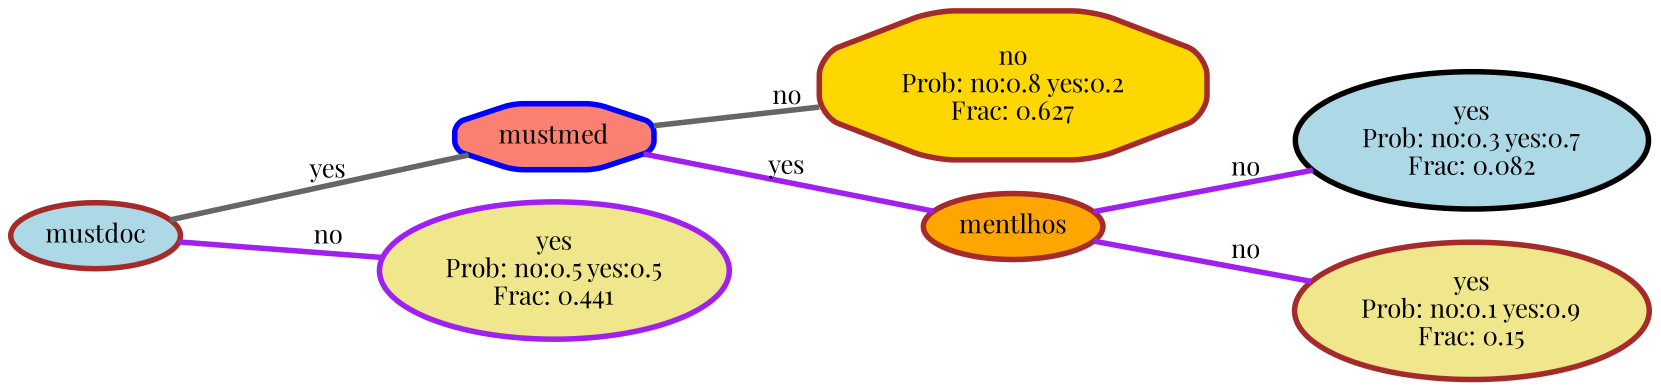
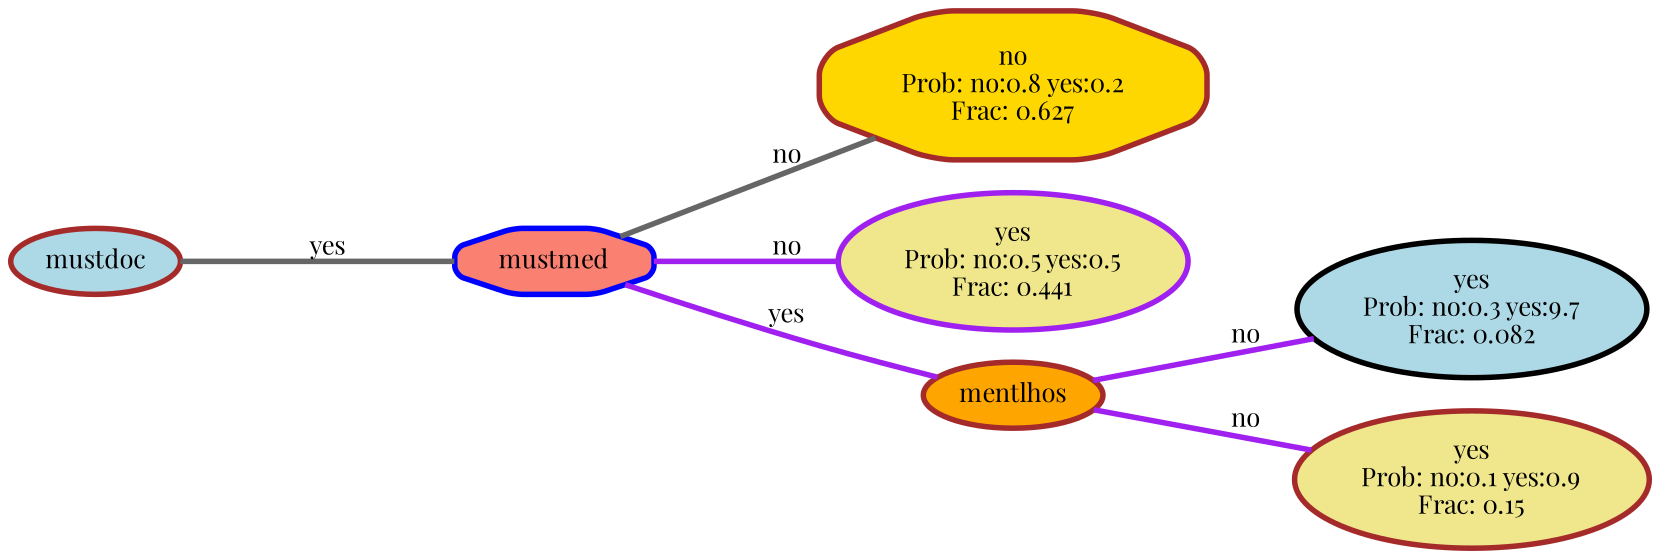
  graph {
    fontname="Playfair Display"
    rankdir=LR
    ranksep="0 equally"
    splines=straight
    node [color=brown fillcolor=lightblue fontcolor=black fontname="Playfair Display" penwidth=3 shape=ellipse style="filled, rounded"]
    edge [color=purple fontname="Playfair Display" penwidth=3]
    n1 [fillcolor=gold label="no\nProb: no:0.8 yes:0.2\nFrac: 0.627" shape=octagon]
    n2 [label=mustdoc]
    n3 [color=blue fillcolor=salmon label=mustmed shape=octagon]
    n4 [color=purple fillcolor=khaki label="yes\nProb: no:0.5 yes:0.5\nFrac: 0.441"]
    n5 [fillcolor=orange label=mentlhos]
-   n6 [color=black label="yes\nProb: no:0.3 yes:0.7\nFrac: 0.082"]
+   n6 [color=black label="yes\nProb: no:0.3 yes:9.7\nFrac: 0.082"]
    n7 [fillcolor=khaki label="yes\nProb: no:0.1 yes:0.9\nFrac: 0.15"]
    subgraph sub_1 {
      rank=same
    }
    n2 -- n3 [color=gray40 label=" yes"]
    n3 -- n1 [color=gray40 label=" no"]
-   n2 -- n4 [label=" no"]
+   n3 -- n4 [label=" no"]
    n3 -- n5 [label=" yes"]
    n5 -- n6 [label=" no"]
    n5 -- n7 [label=" no"]
  }
